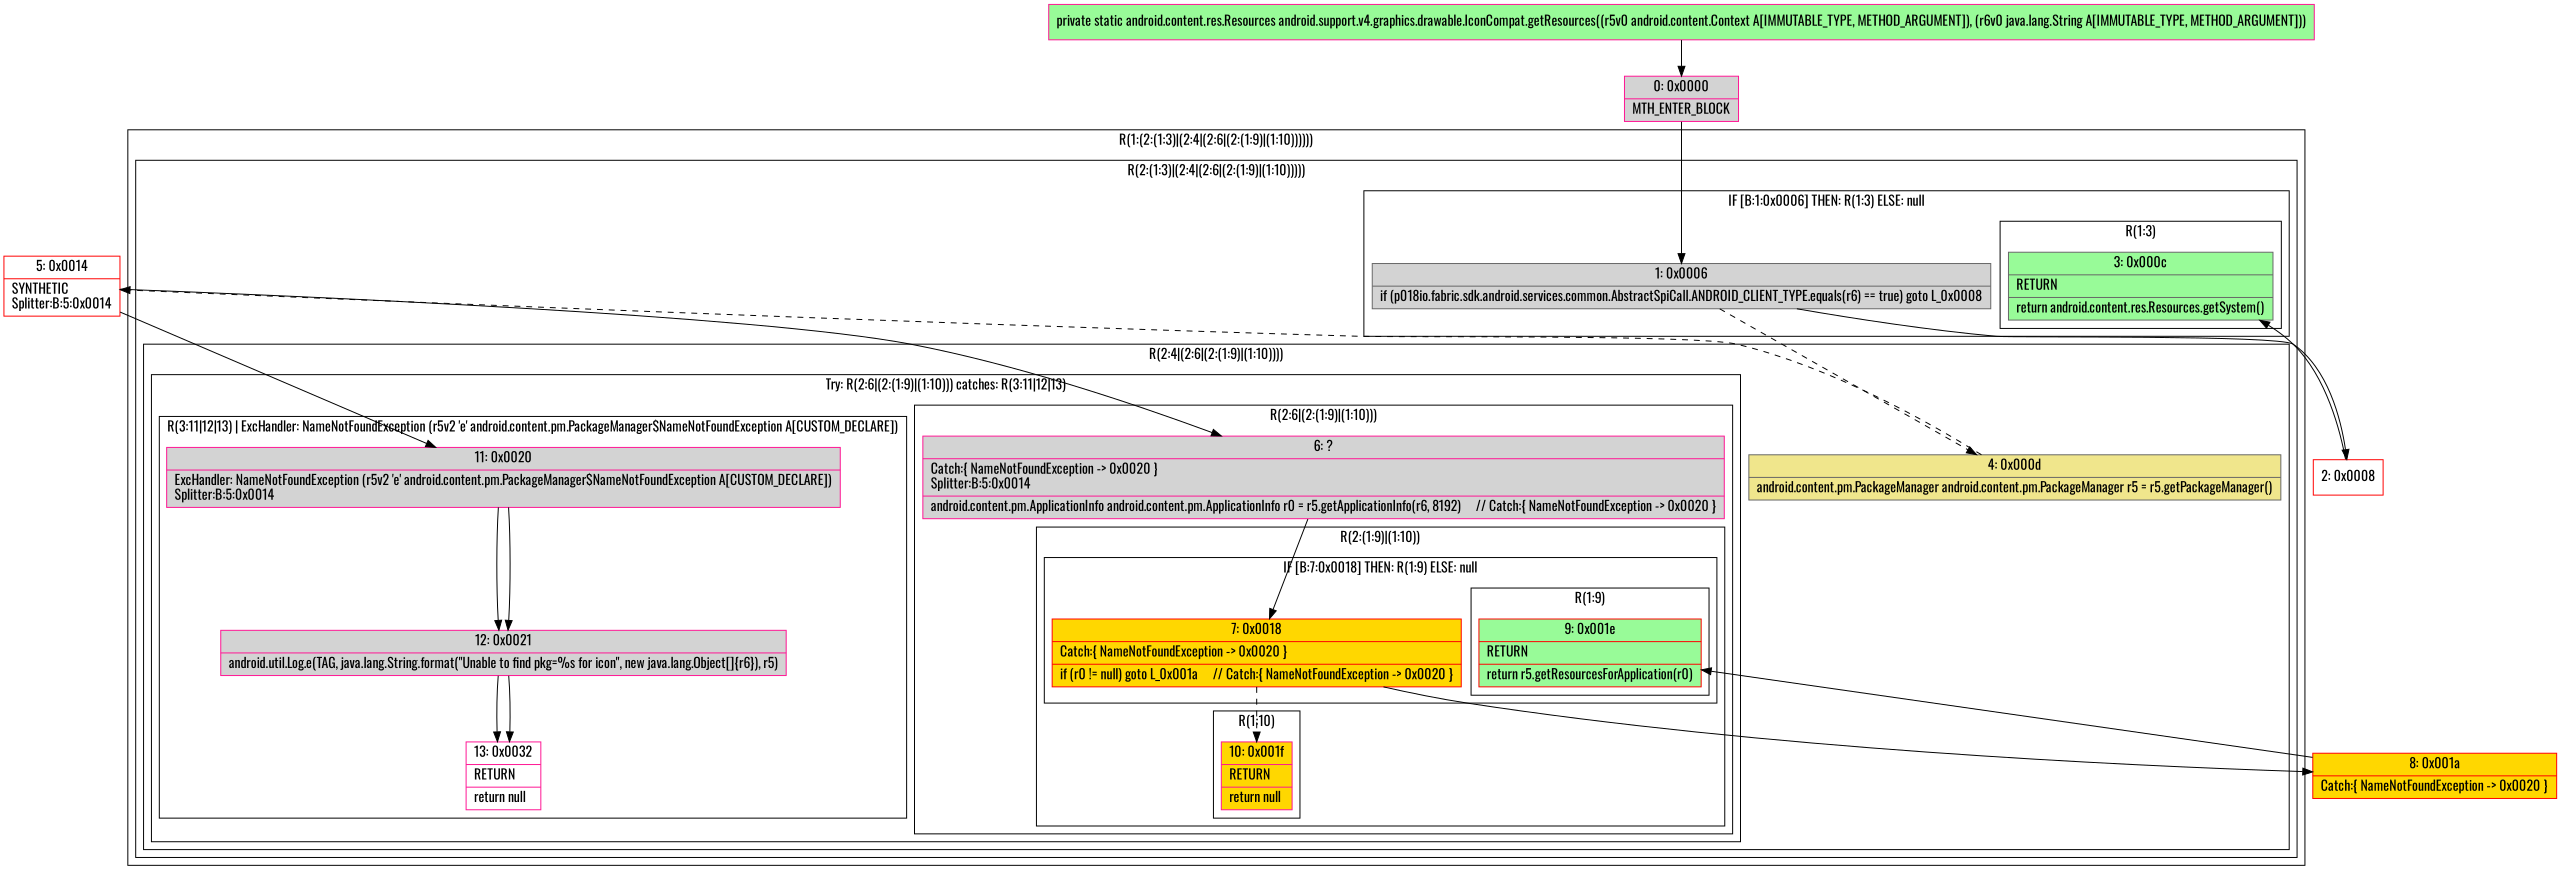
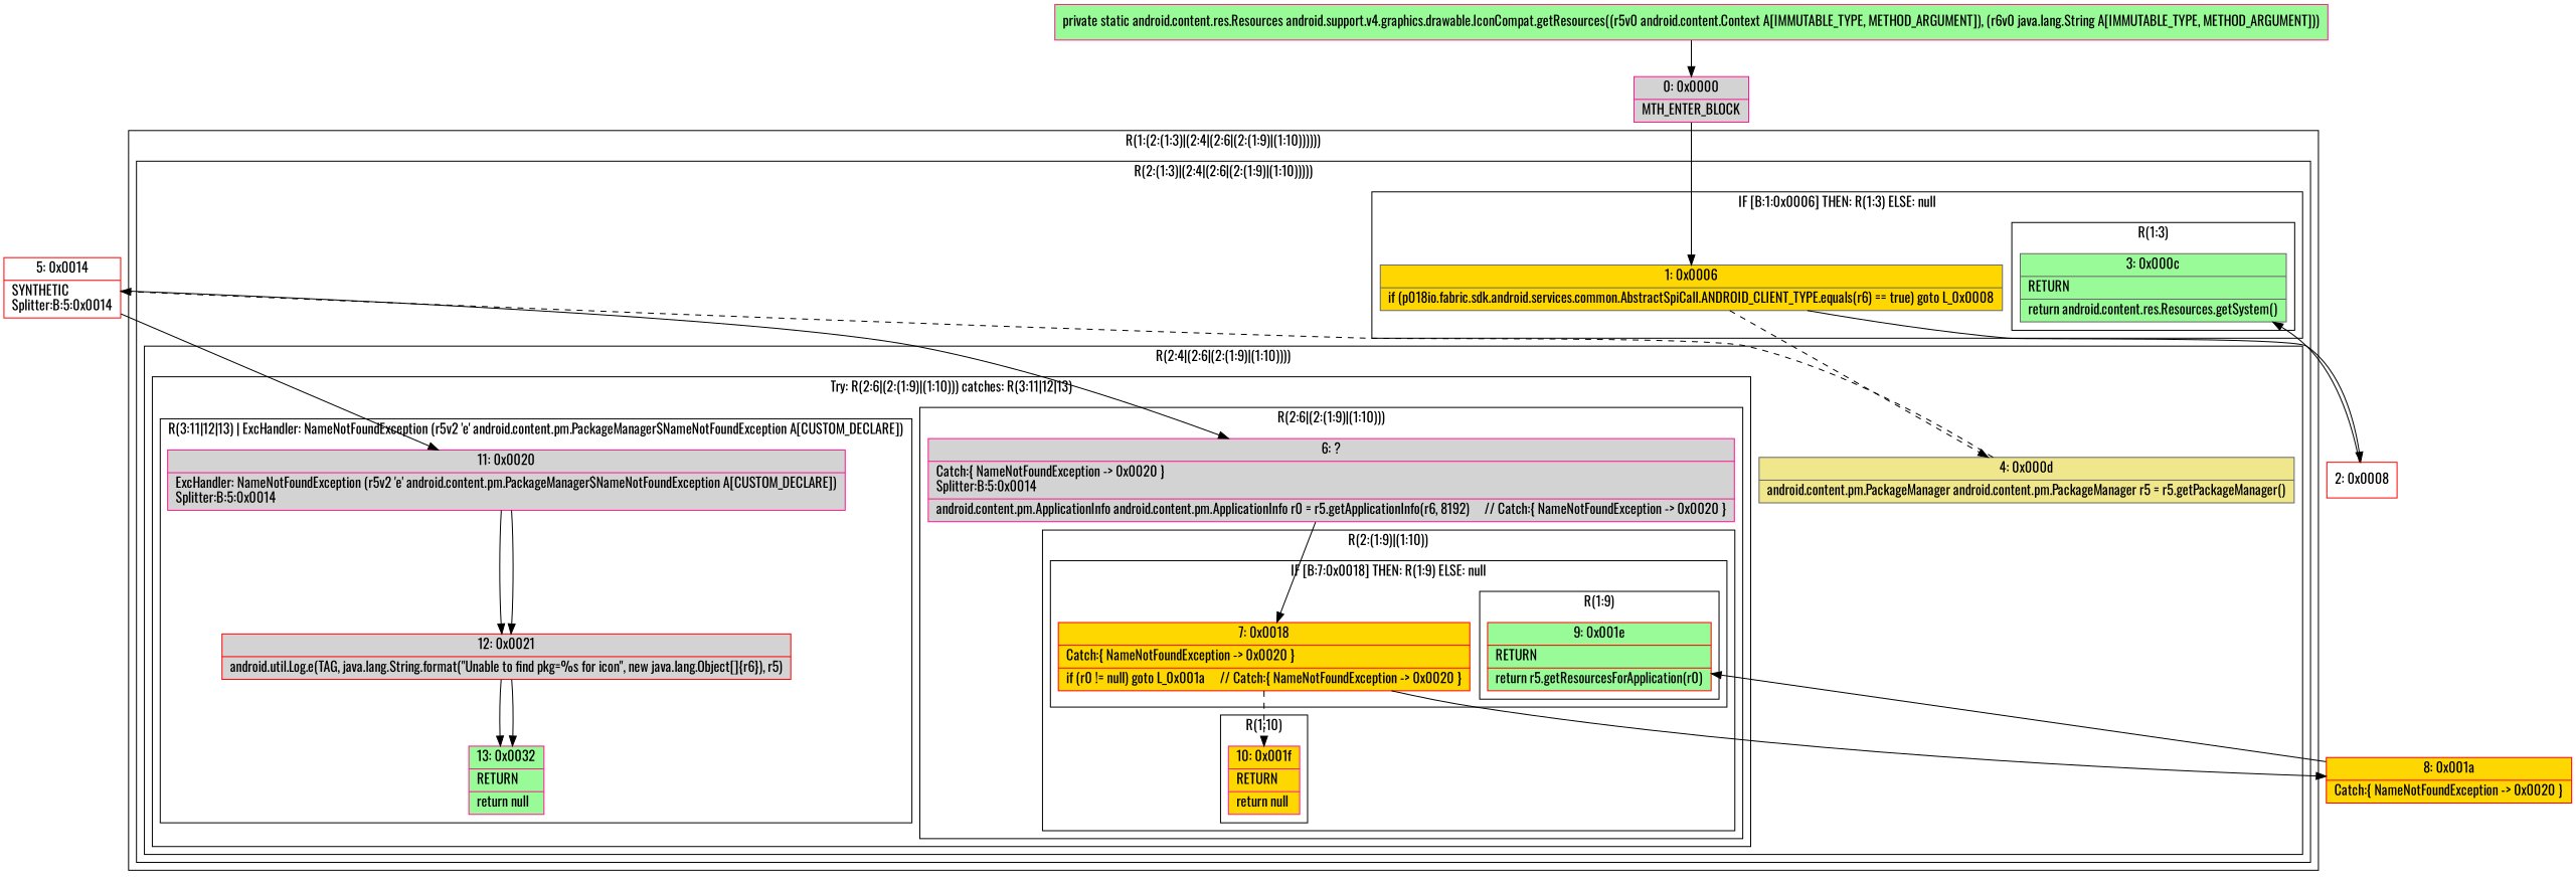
  digraph {
    fontname=Oswald
    node [color=deeppink fillcolor=gold fontname=Oswald shape=record style=filled]
    edge [fontname=Oswald]
    n1 [color=gray40 fillcolor=palegreen label="{3\:\ 0x000c|RETURN\l|return android.content.res.Resources.getSystem()\l}"]
-   n2 [color=gray40 fillcolor=lightgrey label="{1\:\ 0x0006|if (p018io.fabric.sdk.android.services.common.AbstractSpiCall.ANDROID_CLIENT_TYPE.equals(r6) == true) goto L_0x0008\l}"]
+   n2 [color=gray40 label="{1\:\ 0x0006|if (p018io.fabric.sdk.android.services.common.AbstractSpiCall.ANDROID_CLIENT_TYPE.equals(r6) == true) goto L_0x0008\l}"]
    n3 [color=red fillcolor=palegreen label="{9\:\ 0x001e|RETURN\l|return r5.getResourcesForApplication(r0)\l}"]
    n4 [color=red label="{7\:\ 0x0018|Catch:\{ NameNotFoundException \-\> 0x0020 \}\l|if (r0 != null) goto L_0x001a     \/\/ Catch:\{ NameNotFoundException \-\> 0x0020 \}\l}"]
    n5 [label="{10\:\ 0x001f|RETURN\l|return null\l}"]
    n6 [fillcolor=lightgrey label="{6\:\ ?|Catch:\{ NameNotFoundException \-\> 0x0020 \}\lSplitter:B:5:0x0014\l|android.content.pm.ApplicationInfo android.content.pm.ApplicationInfo r0 = r5.getApplicationInfo(r6, 8192)     \/\/ Catch:\{ NameNotFoundException \-\> 0x0020 \}\l}"]
    n7 [fillcolor=lightgrey label="{11\:\ 0x0020|ExcHandler: NameNotFoundException (r5v2 'e' android.content.pm.PackageManager$NameNotFoundException A[CUSTOM_DECLARE])\lSplitter:B:5:0x0014\l}"]
-   n8 [fillcolor=lightgrey label="{12\:\ 0x0021|android.util.Log.e(TAG, java.lang.String.format(\"Unable to find pkg=%s for icon\", new java.lang.Object[]\{r6\}), r5)\l}"]
-   n9 [fillcolor=white label="{13\:\ 0x0032|RETURN\l|return null\l}"]
+   n8 [color=red fillcolor=lightgrey label="{12\:\ 0x0021|android.util.Log.e(TAG, java.lang.String.format(\"Unable to find pkg=%s for icon\", new java.lang.Object[]\{r6\}), r5)\l}"]
+   n9 [fillcolor=palegreen label="{13\:\ 0x0032|RETURN\l|return null\l}"]
    n10 [color=gray40 fillcolor=khaki label="{4\:\ 0x000d|android.content.pm.PackageManager android.content.pm.PackageManager r5 = r5.getPackageManager()\l}"]
    n11 [color=red fillcolor=white label="{2\:\ 0x0008}"]
    n12 [color=red label="{8\:\ 0x001a|Catch:\{ NameNotFoundException \-\> 0x0020 \}\l}"]
    n13 [color=red fillcolor=white label="{5\:\ 0x0014|SYNTHETIC\lSplitter:B:5:0x0014\l}"]
    n14 [fillcolor=lightgrey label="{0\:\ 0x0000|MTH_ENTER_BLOCK\l}"]
    n15 [fillcolor=palegreen label="{private static android.content.res.Resources android.support.v4.graphics.drawable.IconCompat.getResources((r5v0 android.content.Context A[IMMUTABLE_TYPE, METHOD_ARGUMENT]), (r6v0 java.lang.String A[IMMUTABLE_TYPE, METHOD_ARGUMENT])) }"]
    subgraph cluster_1 {
      label="R(1:(2:(1:3)|(2:4|(2:6|(2:(1:9)|(1:10))))))"
      subgraph cluster_2 {
        label="R(2:(1:3)|(2:4|(2:6|(2:(1:9)|(1:10)))))"
        subgraph cluster_3 {
          label="IF [B:1:0x0006] THEN: R(1:3) ELSE: null"
          n2
          subgraph cluster_4 {
            label="R(1:3)"
            n1
          }
        }
        subgraph cluster_5 {
          label="R(2:4|(2:6|(2:(1:9)|(1:10))))"
          n10
          subgraph cluster_6 {
            label="Try: R(2:6|(2:(1:9)|(1:10))) catches: R(3:11|12|13)"
            subgraph cluster_7 {
              label="R(2:6|(2:(1:9)|(1:10)))"
              n6
              subgraph cluster_8 {
                label="R(2:(1:9)|(1:10))"
                subgraph cluster_9 {
                  label="IF [B:7:0x0018] THEN: R(1:9) ELSE: null"
                  n4
                  subgraph cluster_10 {
                    label="R(1:9)"
                    n3
                  }
                }
                subgraph cluster_11 {
                  label="R(1:10)"
                  n5
                }
              }
            }
            subgraph cluster_12 {
              label="R(3:11|12|13) | ExcHandler: NameNotFoundException (r5v2 'e' android.content.pm.PackageManager$NameNotFoundException A[CUSTOM_DECLARE])\l"
              n7
              n8
              n9
            }
          }
        }
      }
    }
    subgraph cluster_13 {
      label="R(3:11|12|13) | ExcHandler: NameNotFoundException (r5v2 'e' android.content.pm.PackageManager$NameNotFoundException A[CUSTOM_DECLARE])\l"
    }
    n2 -> n10 [style=dashed]
    n2 -> n11
    n4 -> n5 [style=dashed]
    n4 -> n12
    n6 -> n4
    n7 -> n8
    n7 -> n8
    n8 -> n9
    n8 -> n9
    n10 -> n13 [style=dashed]
    n11 -> n1
    n12 -> n3
    n13 -> n6
    n13 -> n7
    n14 -> n2
    n15 -> n14
  }
